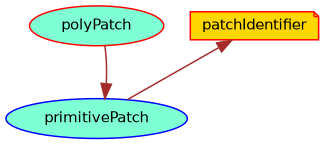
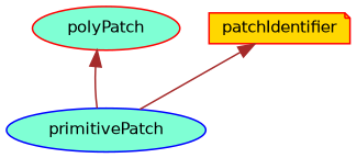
  digraph {
    node [color=red fillcolor=aquamarine fontname=Helvetica fontsize=10 shape=ellipse style=filled]
    edge [color=brown dir=back fontname=Helvetica fontsize=10 labelfontname=Helvetica labelfontsize=10 style=solid]
    n1 [fontcolor=black height=0.2 label=polyPatch width=0.4]
    n2 [fillcolor=gold height=0.2 label=patchIdentifier shape=note width=0.4]
    n3 [color=blue height=0.2 label=primitivePatch width=0.4]
    n2 -> n3
-   n3 -> n1
+   n1 -> n3
  }
